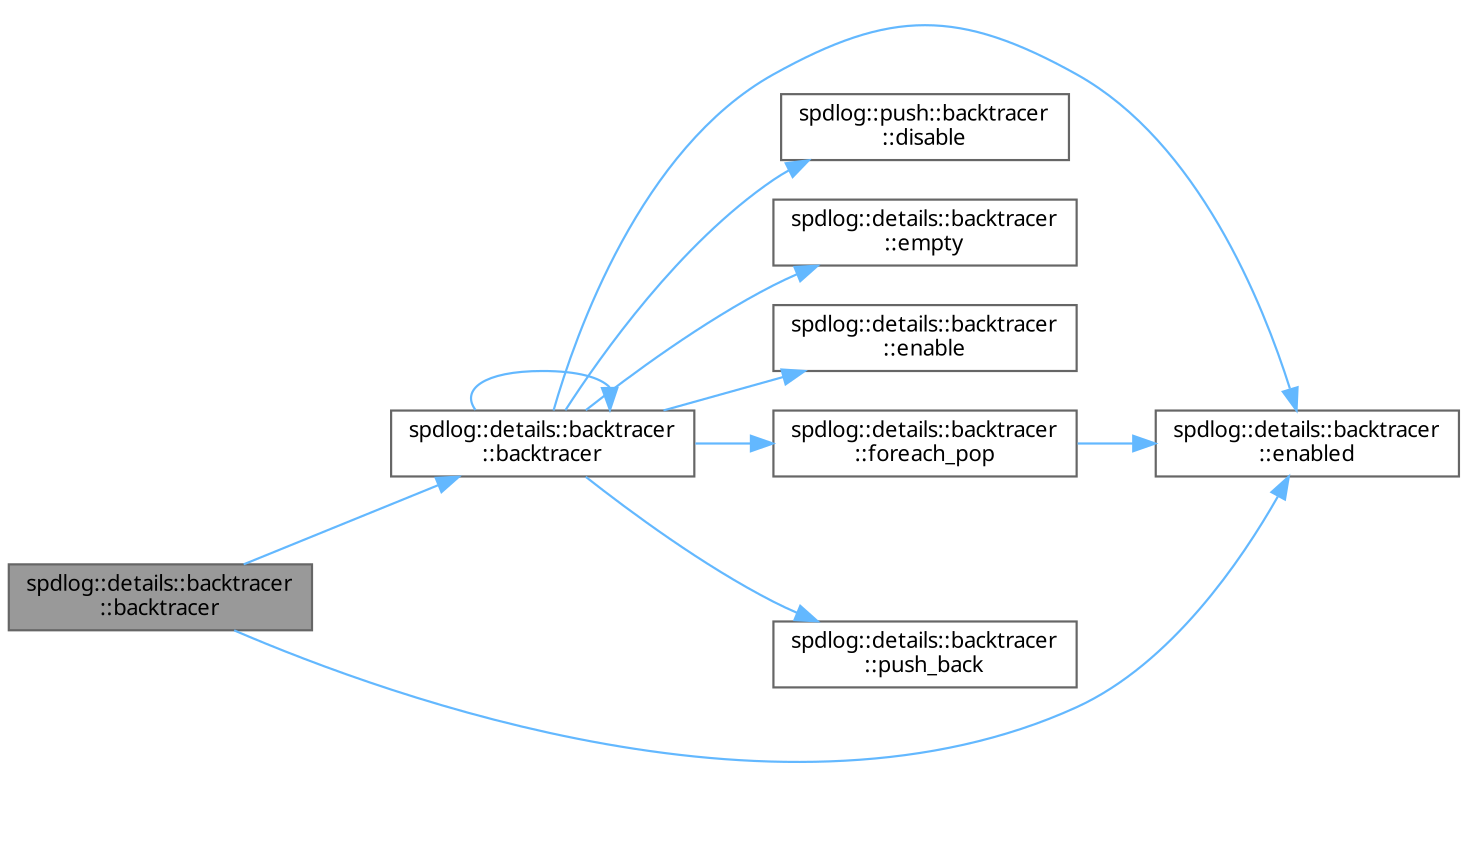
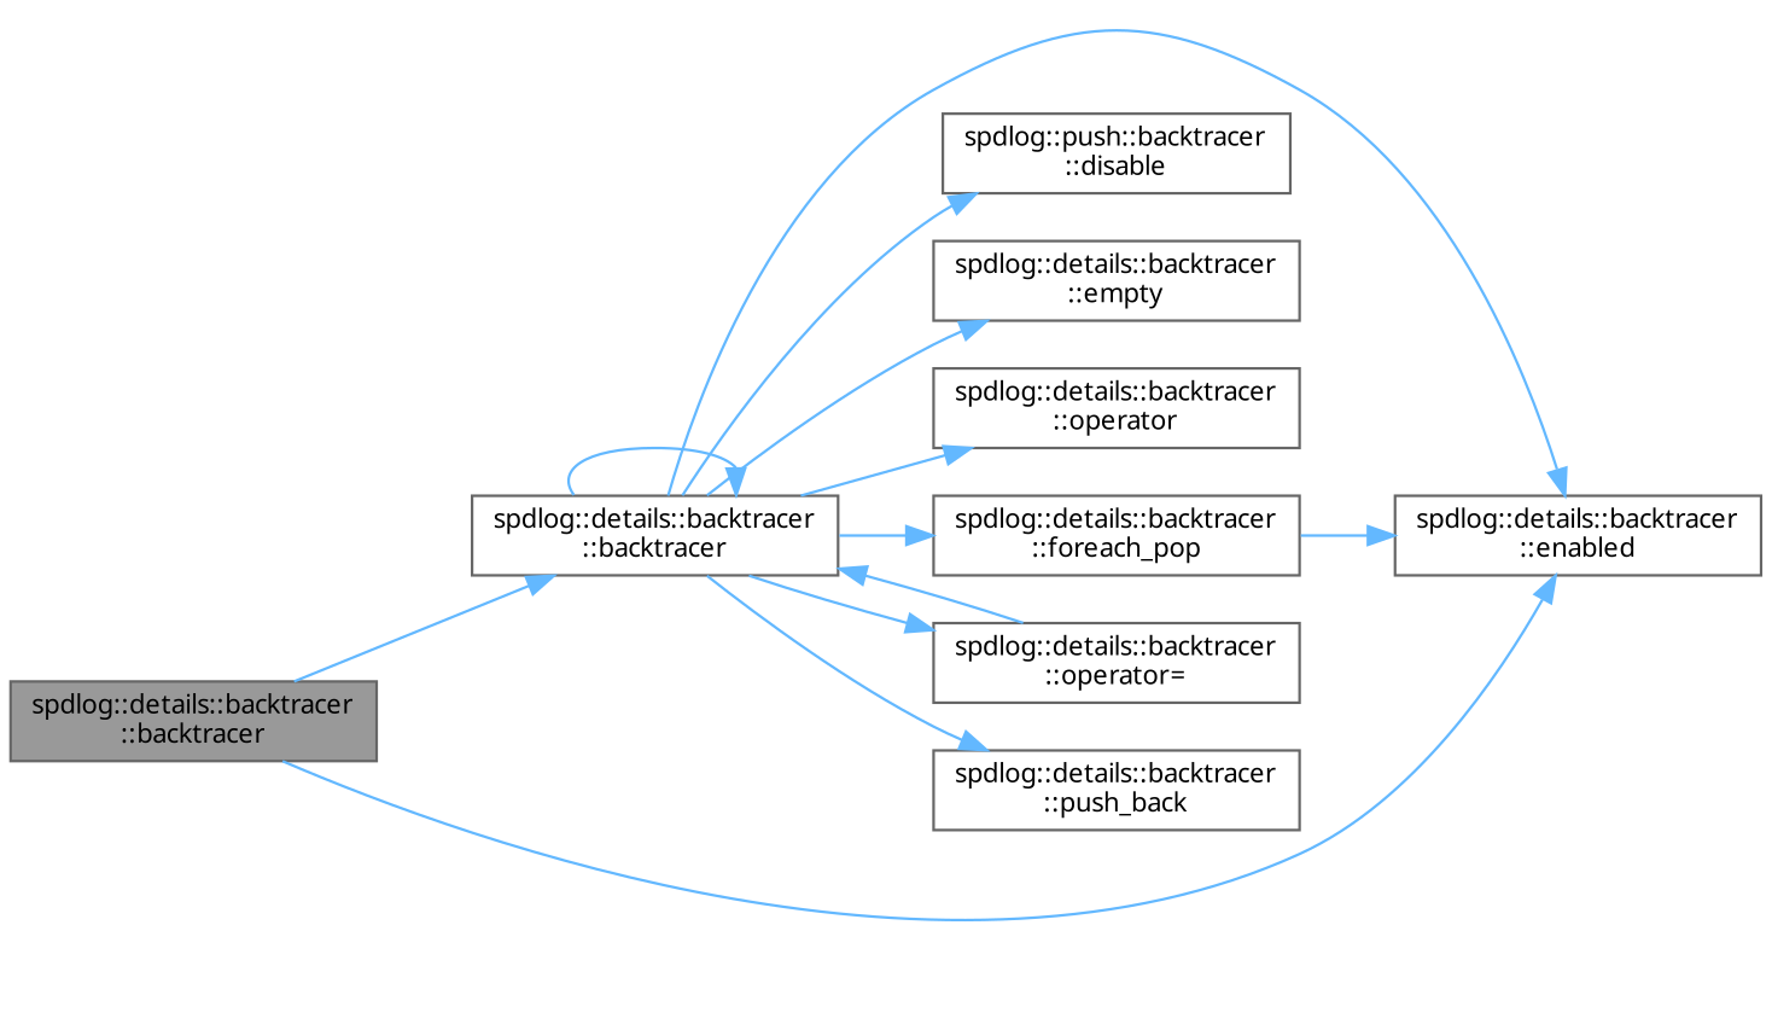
  digraph {
    fontname="Noto Sans"
    rankdir=LR
    node [color=grey40 fillcolor=white fontname="Noto Sans" fontsize=10 shape=box style=filled]
    edge [color=steelblue1 fontname="Noto Sans" fontsize=10 labelfontname=Helvetica labelfontsize=10 style=solid]
    n1 [color=gray40 fillcolor=grey60 fontcolor=black height=0.2 label="spdlog::details::backtracer\l::backtracer" width=0.4]
    n2 [height=0.2 label="spdlog::details::backtracer\l::backtracer" width=0.4]
    n3 [height=0.2 label="spdlog::details::backtracer\l::enabled" width=0.4]
    n4 [height=0.2 label="spdlog::push::backtracer\l::disable" width=0.4]
    n5 [height=0.2 label="spdlog::details::backtracer\l::empty" width=0.4]
-   n6 [height=0.2 label="spdlog::details::backtracer\l::enable" width=0.4]
+   n6 [height=0.2 label="spdlog::details::backtracer\l::operator" width=0.4]
    n7 [height=0.2 label="spdlog::details::backtracer\l::foreach_pop" width=0.4]
+   n8 [height=0.2 label="spdlog::details::backtracer\l::operator=" width=0.4]
    n9 [height=0.2 label="spdlog::details::backtracer\l::push_back" width=0.4]
    n1 -> n2
    n1 -> n3
    n2 -> n2
    n2 -> n3
    n2 -> n4
    n2 -> n5
    n2 -> n6
    n2 -> n7
+   n2 -> n8
    n2 -> n9
    n7 -> n3
+   n8 -> n2
  }
